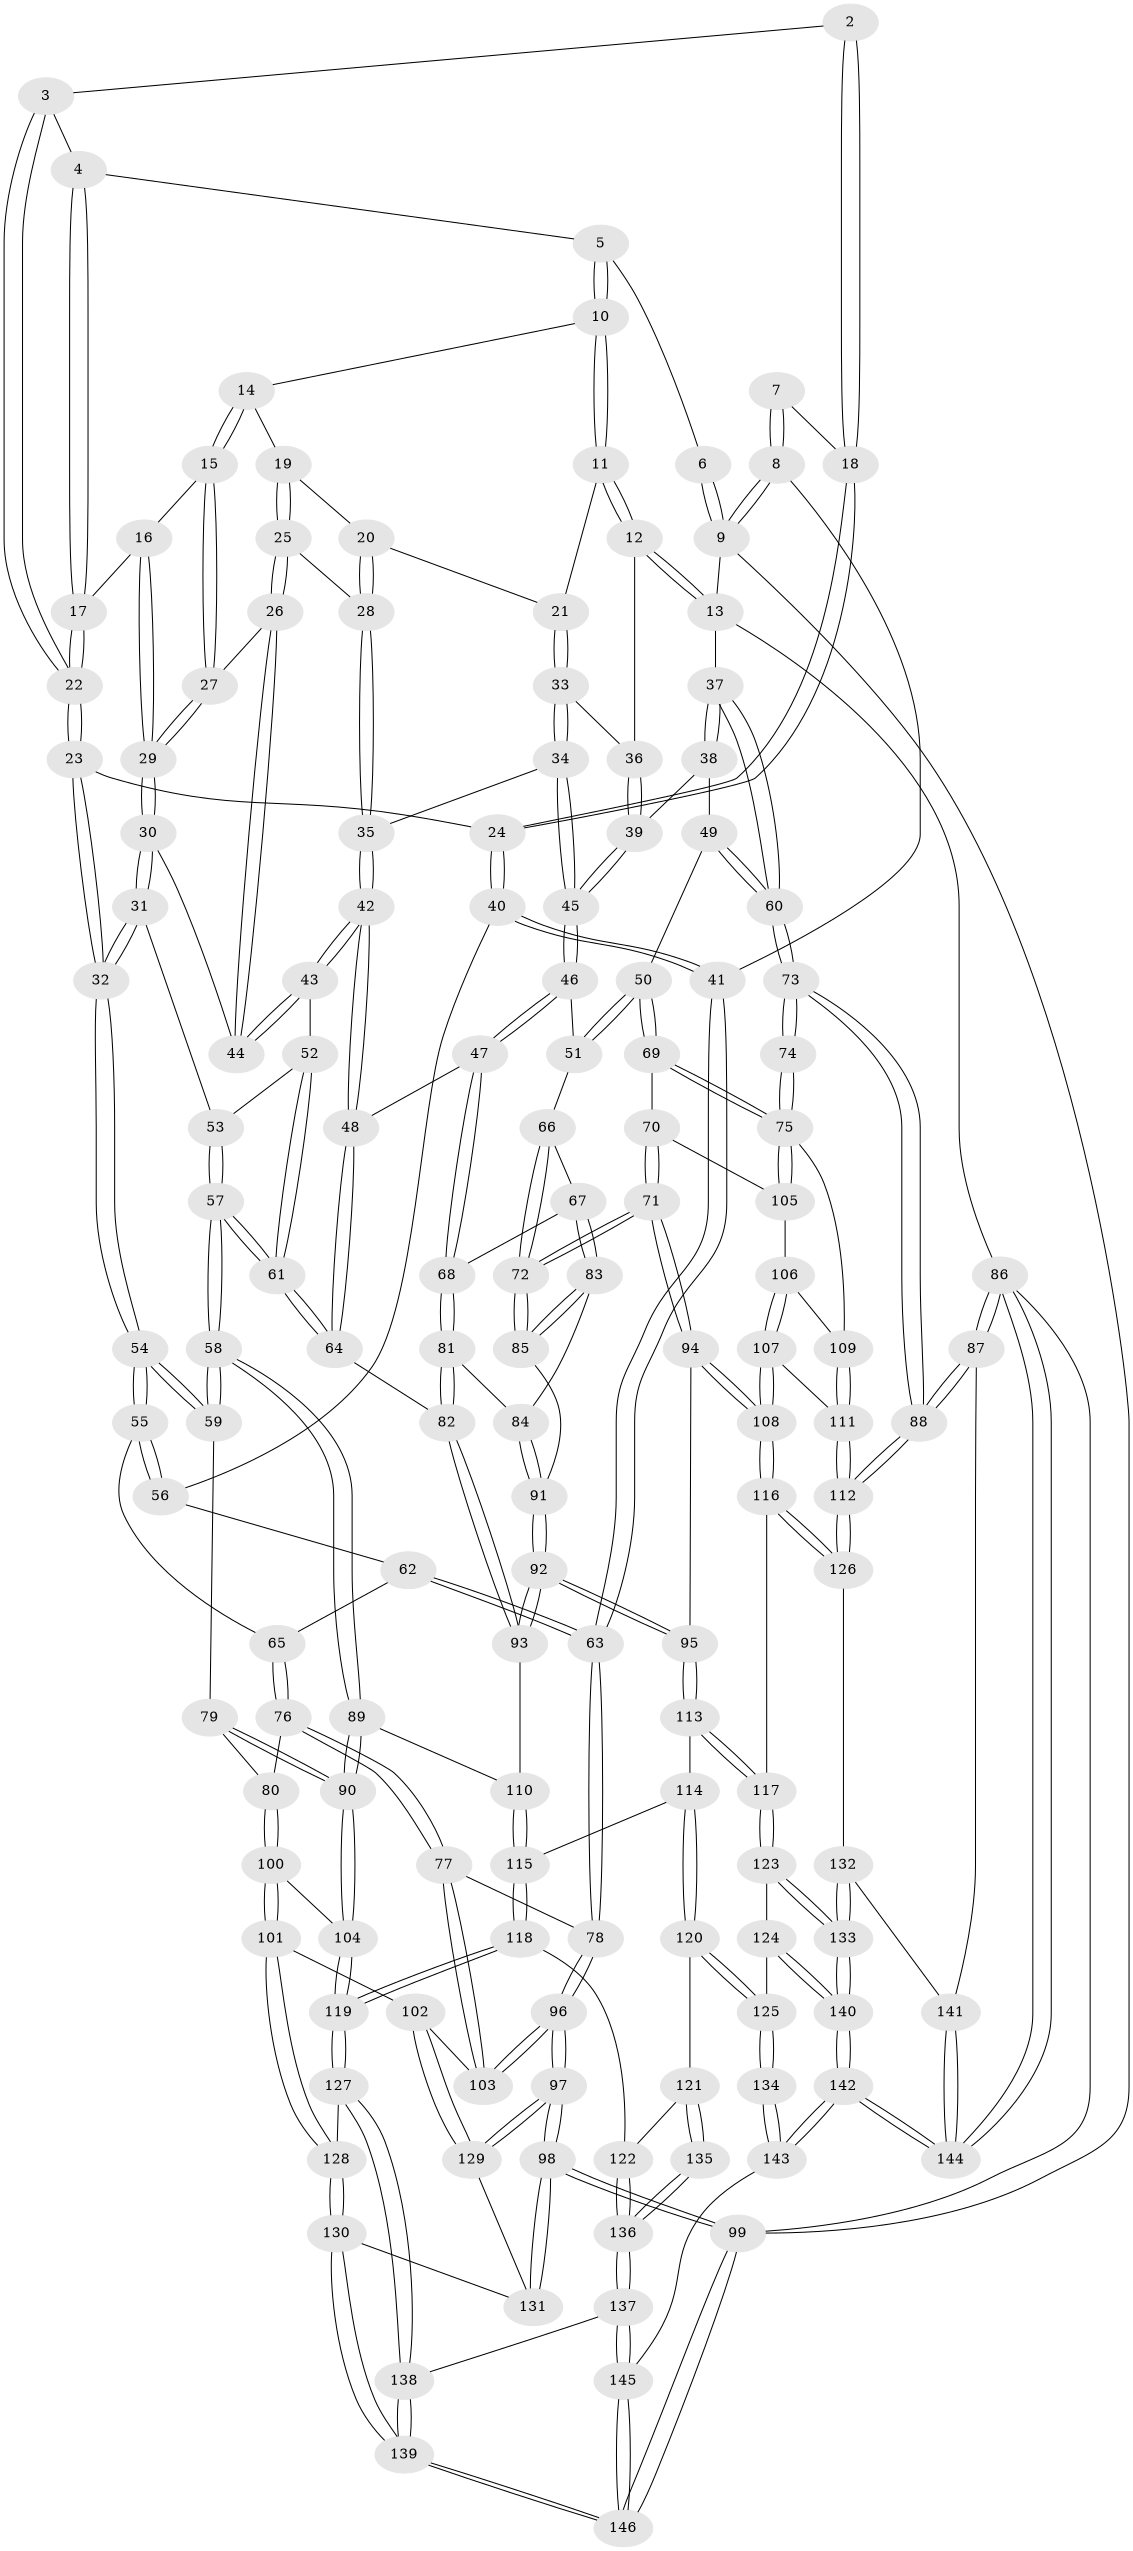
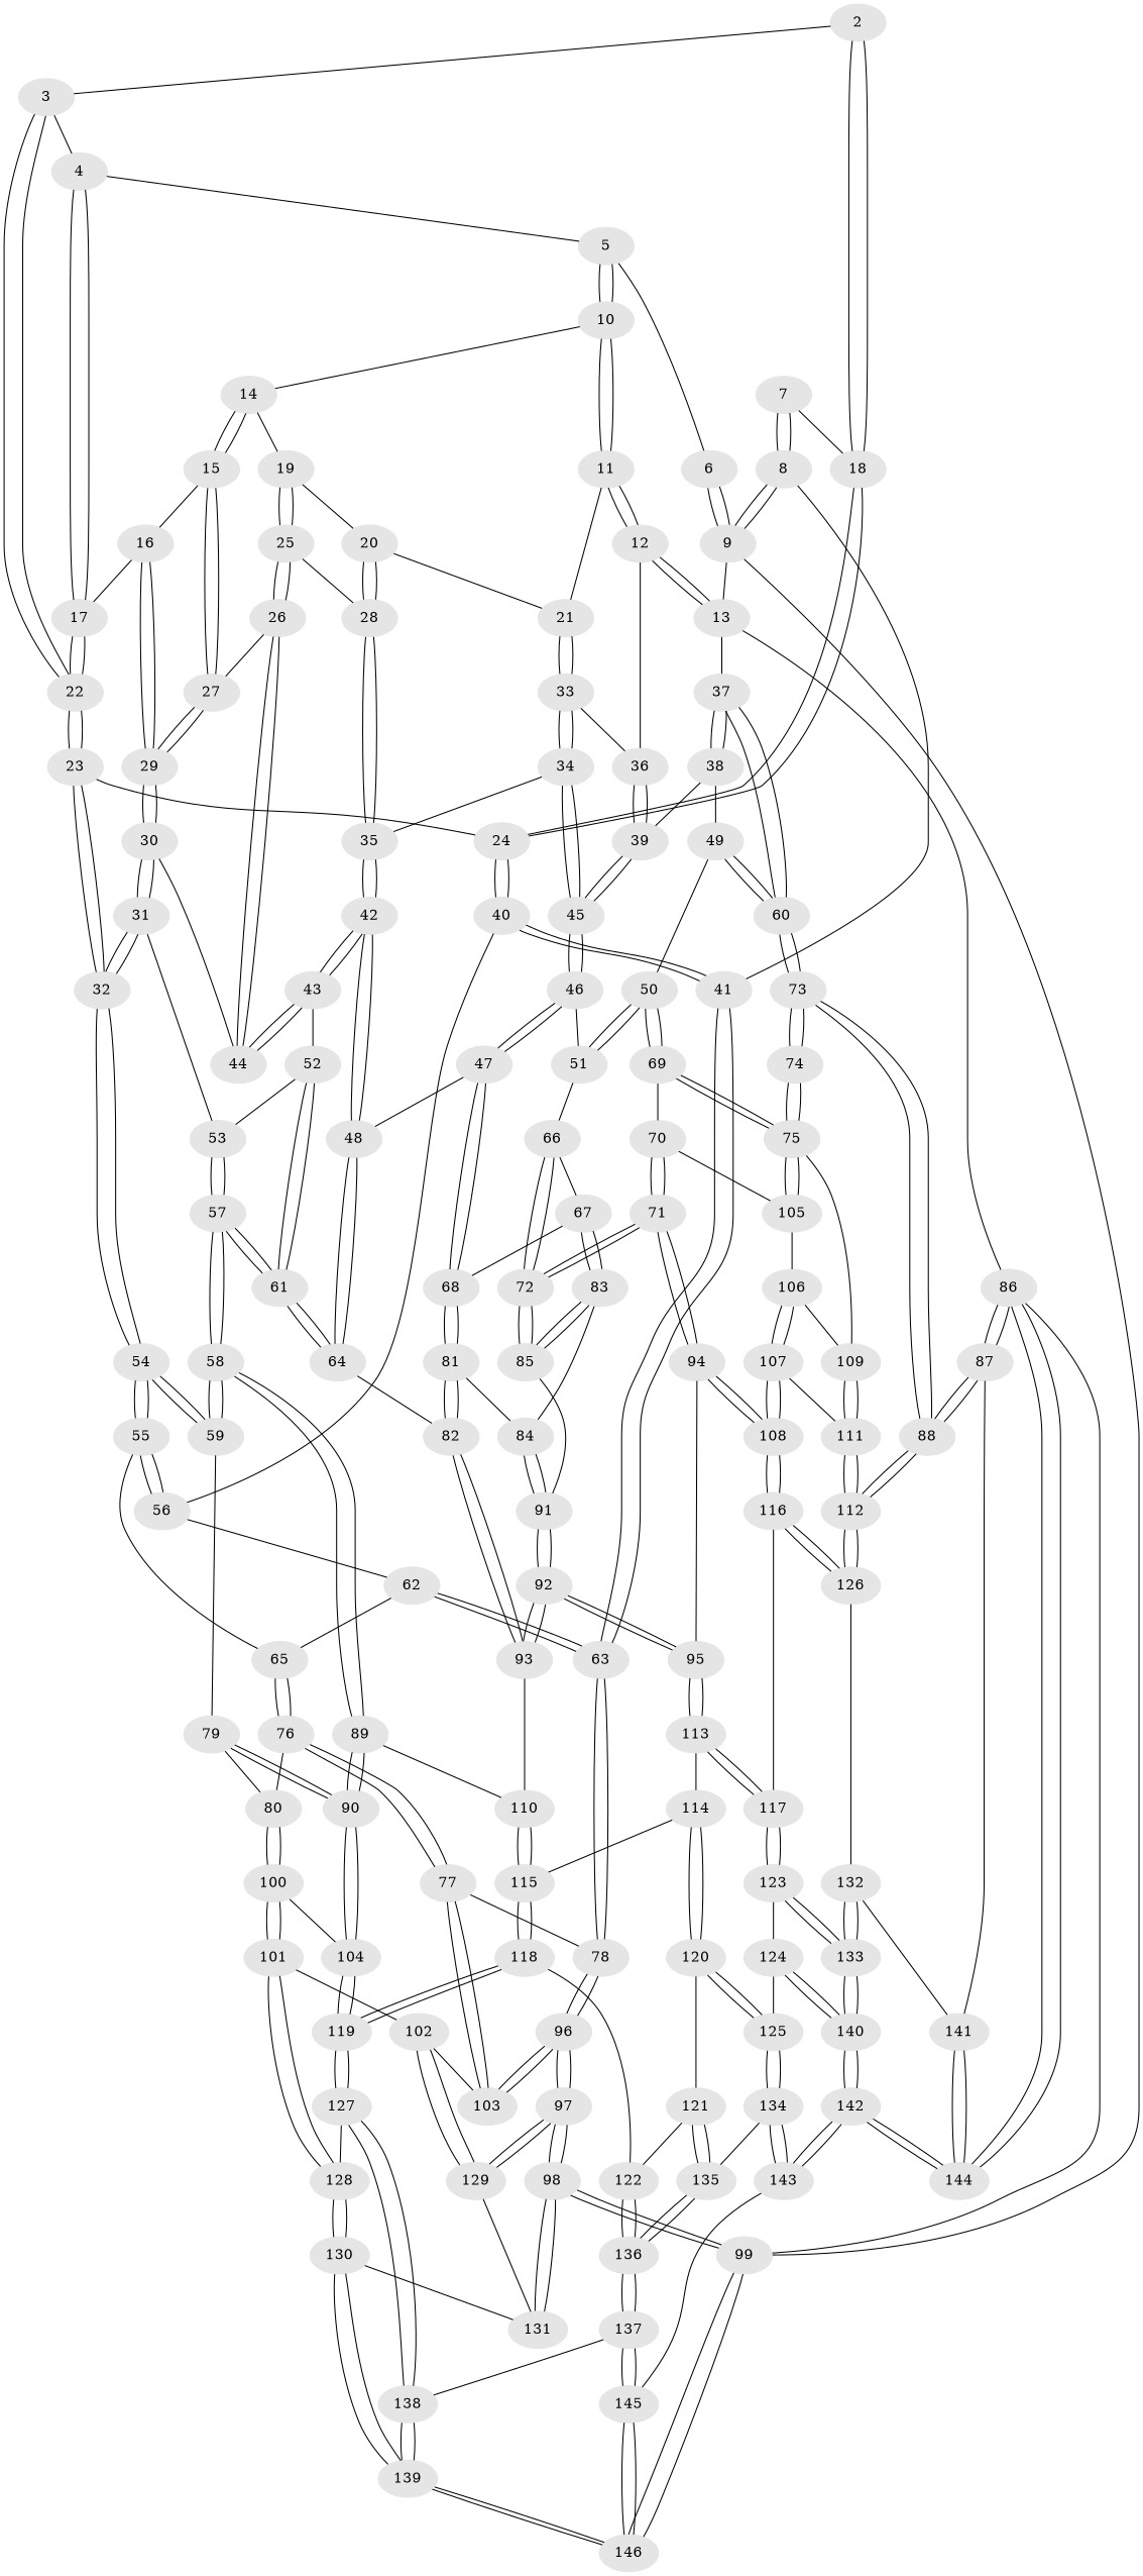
  graph {
    node [color=gray90 style=filled]
    2
    3
    18
    7
    8
    4
    22
    24
    5
    17
    23
    6
    10
    9
    11
    14
    13
    99
    41
    63
    37
    86
    146
    12
    21
    15
    19
    36
    33
    39
    38
    60
    87
    144
    16
    27
    20
    25
    29
    30
    40
    28
    26
    35
    34
    32
    54
    56
    44
    42
    31
    53
    57
    55
    59
    45
    46
    43
    48
    49
    73
    50
    62
    78
    52
    64
    61
    47
    51
    68
    66
    81
    82
    69
    70
    75
    67
    72
    58
    65
    79
    76
    89
    90
    110
    80
    74
    88
    96
    93
    77
    83
    85
    84
    71
    105
    109
    94
    106
    95
    108
    91
    112
    111
    103
    100
    97
    104
    101
    92
    141
    126
    115
    119
    113
    116
    114
    117
    98
    129
    131
    102
    128
    130
    127
    107
    118
    132
    120
    123
    121
    125
    122
    124
    133
    136
    138
    135
    134
    137
    140
    142
    143
    139
    145
    2 -- 3
    2 -- 18
    2 -- 18
    3 -- 4
    3 -- 22
    3 -- 22
    18 -- 24
    18 -- 24
    7 -- 18
    7 -- 8
    7 -- 8
    8 -- 9
    8 -- 9
    8 -- 41
    4 -- 5
    4 -- 17
    4 -- 17
    22 -- 23
    22 -- 23
    24 -- 40
    24 -- 40
    5 -- 6
    5 -- 10
    5 -- 10
    17 -- 22
    17 -- 22
    23 -- 24
    23 -- 32
    23 -- 32
    6 -- 9
    6 -- 9
    10 -- 11
    10 -- 11
    10 -- 14
    9 -- 13
    9 -- 99
    11 -- 12
    11 -- 12
    11 -- 21
    14 -- 15
    14 -- 15
    14 -- 19
    13 -- 37
    13 -- 86
    99 -- 146
    99 -- 146
    41 -- 63
    41 -- 63
    63 -- 78
    63 -- 78
    37 -- 38
    37 -- 38
    37 -- 60
    37 -- 60
    86 -- 99
    86 -- 87
    86 -- 87
    86 -- 144
    86 -- 144
    12 -- 13
    12 -- 13
    12 -- 36
    21 -- 33
    21 -- 33
    15 -- 16
    15 -- 27
    15 -- 27
    19 -- 20
    19 -- 25
    19 -- 25
    36 -- 39
    36 -- 39
    33 -- 36
    33 -- 34
    33 -- 34
    39 -- 45
    39 -- 45
    38 -- 39
    38 -- 49
    60 -- 73
    60 -- 73
    87 -- 88
    87 -- 88
    87 -- 141
    16 -- 17
    16 -- 29
    16 -- 29
    27 -- 29
    27 -- 29
    20 -- 21
    20 -- 28
    20 -- 28
    25 -- 28
    25 -- 26
    25 -- 26
    29 -- 30
    29 -- 30
    30 -- 44
    30 -- 31
    30 -- 31
    40 -- 41
    40 -- 41
    40 -- 56
    28 -- 35
    28 -- 35
    26 -- 27
    26 -- 44
    26 -- 44
    35 -- 42
    35 -- 42
    34 -- 35
    34 -- 45
    34 -- 45
    32 -- 54
    32 -- 54
    54 -- 55
    54 -- 55
    54 -- 59
    54 -- 59
    56 -- 62
    42 -- 43
    42 -- 43
    42 -- 48
    42 -- 48
    31 -- 32
    31 -- 32
    31 -- 53
    53 -- 57
    53 -- 57
    57 -- 61
    57 -- 61
    57 -- 58
    57 -- 58
    55 -- 56
    55 -- 56
    55 -- 65
    59 -- 79
    45 -- 46
    45 -- 46
    46 -- 47
    46 -- 47
    46 -- 51
    43 -- 44
    43 -- 44
    43 -- 52
    48 -- 64
    48 -- 64
    49 -- 60
    49 -- 60
    49 -- 50
    73 -- 74
    73 -- 74
    73 -- 88
    73 -- 88
    50 -- 51
    50 -- 51
    50 -- 69
    50 -- 69
    62 -- 63
    62 -- 63
    62 -- 65
    78 -- 96
    78 -- 96
    52 -- 53
    52 -- 61
    52 -- 61
    64 -- 82
    61 -- 64
    61 -- 64
    47 -- 48
    47 -- 68
    47 -- 68
    51 -- 66
    68 -- 81
    68 -- 81
    66 -- 67
    66 -- 72
    66 -- 72
    81 -- 82
    81 -- 82
    81 -- 84
    82 -- 93
    82 -- 93
    69 -- 70
    69 -- 75
    69 -- 75
    70 -- 71
    70 -- 71
    70 -- 105
    75 -- 105
    75 -- 105
    75 -- 109
    67 -- 68
    67 -- 83
    67 -- 83
    72 -- 85
    72 -- 85
    58 -- 59
    58 -- 59
    58 -- 89
    58 -- 89
    65 -- 76
    65 -- 76
    79 -- 90
    79 -- 90
    79 -- 80
    76 -- 80
    76 -- 77
    76 -- 77
    89 -- 90
    89 -- 90
    89 -- 110
    90 -- 104
    90 -- 104
    110 -- 115
    110 -- 115
    80 -- 100
    80 -- 100
    74 -- 75
    74 -- 75
    88 -- 112
    88 -- 112
    96 -- 103
    96 -- 103
    96 -- 97
    96 -- 97
    93 -- 110
    77 -- 78
    77 -- 103
    77 -- 103
    83 -- 85
    83 -- 85
    83 -- 84
    85 -- 91
    84 -- 91
    84 -- 91
    71 -- 72
    71 -- 72
    71 -- 94
    71 -- 94
    105 -- 106
    109 -- 111
    109 -- 111
    94 -- 95
    94 -- 108
    94 -- 108
    106 -- 109
    106 -- 107
    106 -- 107
    95 -- 113
    95 -- 113
    108 -- 116
    108 -- 116
    91 -- 92
    91 -- 92
    112 -- 126
    112 -- 126
    111 -- 112
    111 -- 112
    100 -- 104
    100 -- 101
    100 -- 101
    97 -- 98
    97 -- 98
    97 -- 129
    97 -- 129
    104 -- 119
    104 -- 119
    101 -- 102
    101 -- 128
    101 -- 128
    92 -- 93
    92 -- 93
    92 -- 95
    92 -- 95
    141 -- 144
    141 -- 144
    126 -- 132
    115 -- 118
    115 -- 118
    119 -- 127
    119 -- 127
    113 -- 114
    113 -- 117
    113 -- 117
    116 -- 126
    116 -- 126
    116 -- 117
    114 -- 115
    114 -- 120
    114 -- 120
    117 -- 123
    117 -- 123
    98 -- 99
    98 -- 99
    98 -- 131
    98 -- 131
    129 -- 131
    102 -- 103
    102 -- 129
    102 -- 129
    128 -- 130
    128 -- 130
    130 -- 131
    130 -- 139
    130 -- 139
    127 -- 128
    127 -- 138
    127 -- 138
    107 -- 108
    107 -- 108
    107 -- 111
    118 -- 119
    118 -- 119
    118 -- 122
    132 -- 141
    132 -- 133
    132 -- 133
    120 -- 121
    120 -- 125
    120 -- 125
    123 -- 124
    123 -- 133
    123 -- 133
    121 -- 122
    121 -- 135
    121 -- 135
    125 -- 134
    125 -- 134
    122 -- 136
    122 -- 136
    124 -- 125
    124 -- 140
    124 -- 140
    133 -- 140
    133 -- 140
    136 -- 137
    136 -- 137
    138 -- 139
    138 -- 139
    135 -- 136
    135 -- 136
+   134 -- 135
    134 -- 143
    134 -- 143
    137 -- 138
    137 -- 145
    137 -- 145
    140 -- 142
    140 -- 142
    142 -- 144
    142 -- 144
    142 -- 143
    142 -- 143
    143 -- 145
    139 -- 146
    139 -- 146
    145 -- 146
    145 -- 146
  }
